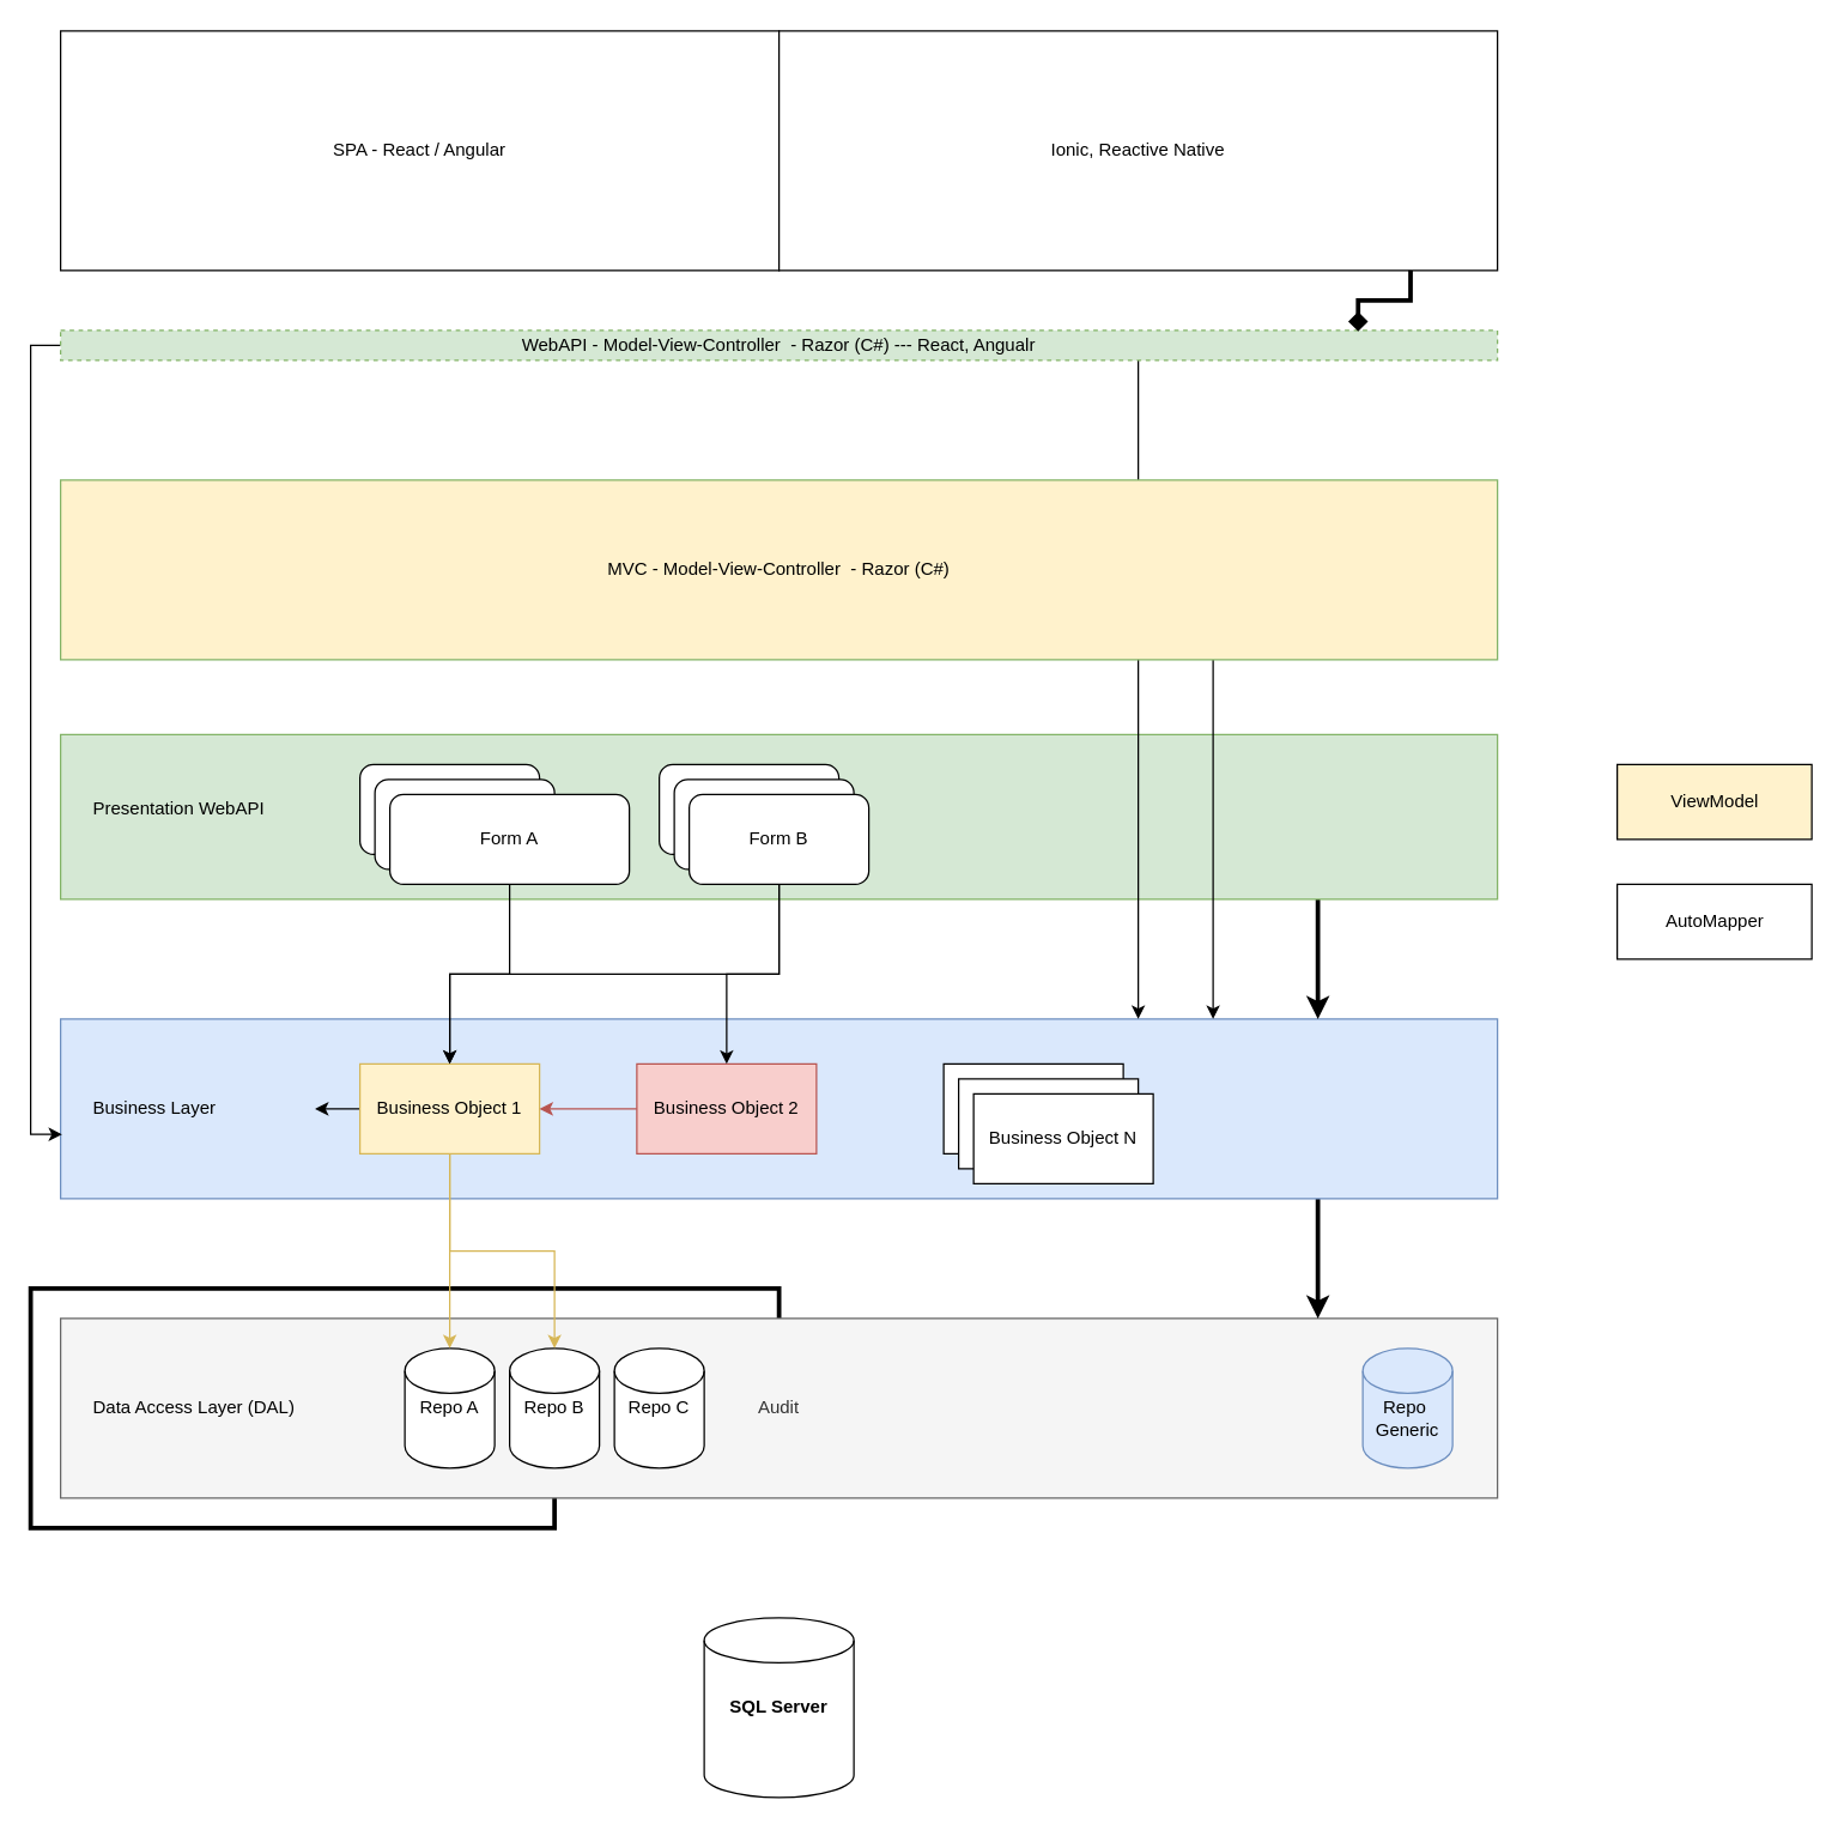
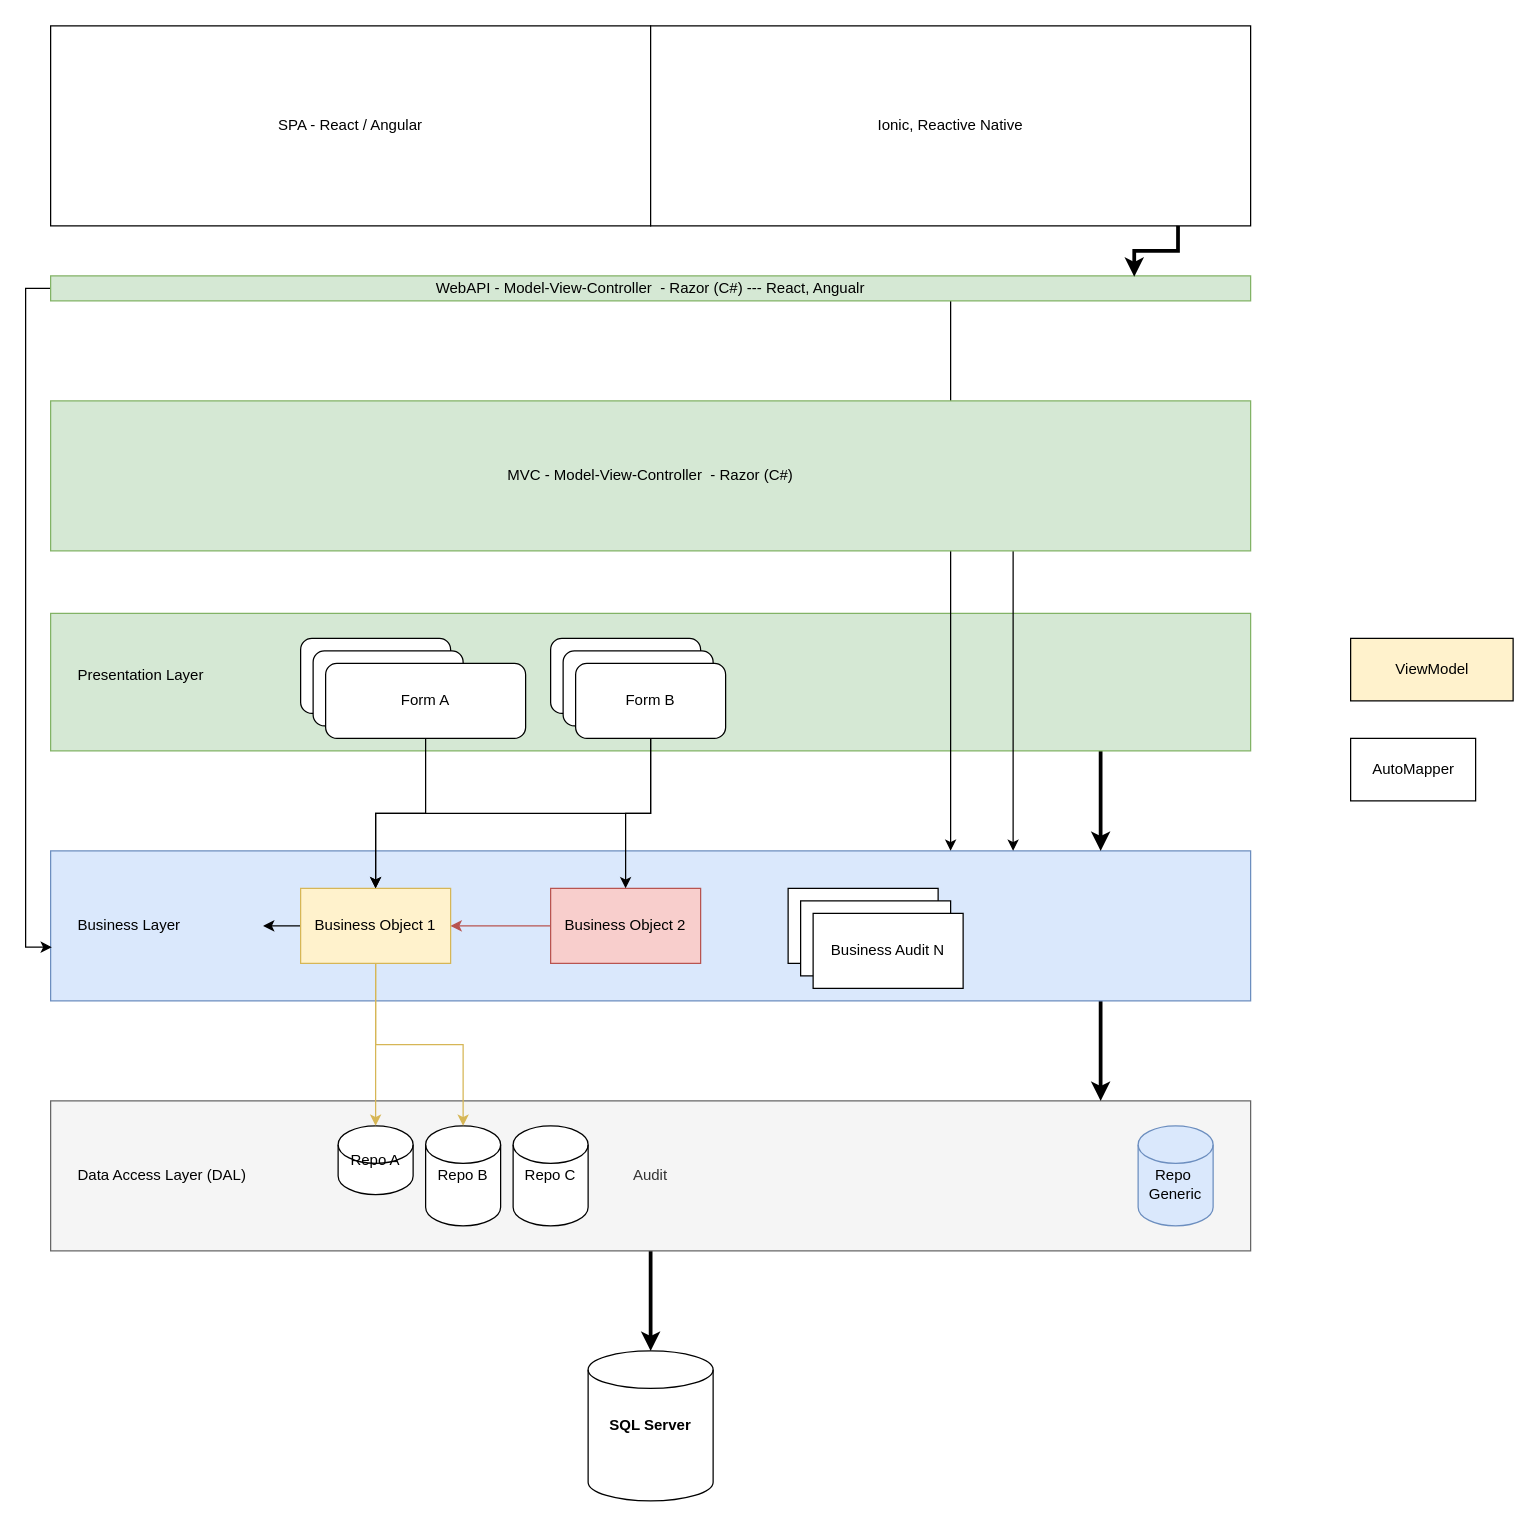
  <mxCell id="0" />
  <mxCell id="1" parent="0" />
- <mxCell id="2" style="edgeStyle=orthogonalEdgeStyle;rounded=0;orthogonalLoop=1;jettySize=auto;html=1;strokeWidth=3;" parent="1" source="3" target="6" edge="1"><mxGeometry relative="1" as="geometry" /></mxCell>
+ <mxCell id="2" style="edgeStyle=orthogonalEdgeStyle;rounded=0;orthogonalLoop=1;jettySize=auto;html=1;strokeWidth=3;" parent="1" source="3" target="33" edge="1"><mxGeometry relative="1" as="geometry" /></mxCell>
  <mxCell id="3" value="Audit" style="rounded=0;whiteSpace=wrap;html=1;fillColor=#f5f5f5;strokeColor=#666666;fontColor=#333333;" parent="1" vertex="1"><mxGeometry x="40" y="880" width="960" height="120" as="geometry" /></mxCell>
  <mxCell id="4" value="Data Access Layer (DAL)" style="text;html=1;strokeColor=none;fillColor=none;align=left;verticalAlign=middle;whiteSpace=wrap;rounded=0;" parent="1" vertex="1"><mxGeometry x="60" y="930" width="150" height="20" as="geometry" /></mxCell>
- <mxCell id="5" value="Repo A" style="shape=cylinder2;whiteSpace=wrap;html=1;boundedLbl=1;backgroundOutline=1;size=15;" parent="1" vertex="1"><mxGeometry x="270" y="900" width="60" height="80" as="geometry" /></mxCell>
+ <mxCell id="5" value="Repo A" style="shape=cylinder2;whiteSpace=wrap;html=1;boundedLbl=1;backgroundOutline=1;size=15;" parent="1" vertex="1"><mxGeometry x="270" y="900" width="60" height="55" as="geometry" /></mxCell>
  <mxCell id="6" value="Repo B" style="shape=cylinder2;whiteSpace=wrap;html=1;boundedLbl=1;backgroundOutline=1;size=15;" parent="1" vertex="1"><mxGeometry x="340" y="900" width="60" height="80" as="geometry" /></mxCell>
  <mxCell id="7" value="Repo C" style="shape=cylinder2;whiteSpace=wrap;html=1;boundedLbl=1;backgroundOutline=1;size=15;" parent="1" vertex="1"><mxGeometry x="410" y="900" width="60" height="80" as="geometry" /></mxCell>
  <mxCell id="8" value="&lt;br&gt;Repo&amp;nbsp; &lt;br&gt;Generic" style="shape=cylinder2;whiteSpace=wrap;html=1;boundedLbl=1;backgroundOutline=1;size=15;fillColor=#dae8fc;strokeColor=#6c8ebf;" parent="1" vertex="1"><mxGeometry x="910" y="900" width="60" height="80" as="geometry" /></mxCell>
  <mxCell id="9" style="edgeStyle=orthogonalEdgeStyle;rounded=0;orthogonalLoop=1;jettySize=auto;html=1;strokeWidth=3;" parent="1" source="10" target="3" edge="1"><mxGeometry relative="1" as="geometry"><Array as="points"><mxPoint x="880" y="840" /><mxPoint x="880" y="840" /></Array></mxGeometry></mxCell>
  <mxCell id="10" value="" style="rounded=0;whiteSpace=wrap;html=1;fillColor=#dae8fc;strokeColor=#6c8ebf;" parent="1" vertex="1"><mxGeometry x="40" y="680" width="960" height="120" as="geometry" /></mxCell>
  <mxCell id="11" value="Business Layer" style="text;html=1;strokeColor=none;fillColor=none;align=left;verticalAlign=middle;whiteSpace=wrap;rounded=0;" parent="1" vertex="1"><mxGeometry x="60" y="730" width="150" height="20" as="geometry" /></mxCell>
  <mxCell id="12" style="edgeStyle=orthogonalEdgeStyle;rounded=0;orthogonalLoop=1;jettySize=auto;html=1;fillColor=#fff2cc;strokeColor=#d6b656;" parent="1" source="15" target="5" edge="1"><mxGeometry relative="1" as="geometry" /></mxCell>
  <mxCell id="13" style="edgeStyle=orthogonalEdgeStyle;rounded=0;orthogonalLoop=1;jettySize=auto;html=1;fillColor=#fff2cc;strokeColor=#d6b656;" parent="1" source="15" target="6" edge="1"><mxGeometry relative="1" as="geometry" /></mxCell>
  <mxCell id="14" value="" style="edgeStyle=orthogonalEdgeStyle;rounded=0;orthogonalLoop=1;jettySize=auto;html=1;" parent="1" source="15" target="11" edge="1"><mxGeometry relative="1" as="geometry" /></mxCell>
  <mxCell id="15" value="Business Object 1" style="rounded=0;whiteSpace=wrap;html=1;align=center;fillColor=#fff2cc;strokeColor=#d6b656;" parent="1" vertex="1"><mxGeometry x="240" y="710" width="120" height="60" as="geometry" /></mxCell>
  <mxCell id="16" style="edgeStyle=orthogonalEdgeStyle;rounded=0;orthogonalLoop=1;jettySize=auto;html=1;fillColor=#f8cecc;strokeColor=#b85450;" parent="1" source="17" target="15" edge="1"><mxGeometry relative="1" as="geometry" /></mxCell>
- <mxCell id="17" value="Business Object 2" style="rounded=0;whiteSpace=wrap;html=1;align=center;fillColor=#f8cecc;strokeColor=#b85450;" parent="1" vertex="1"><mxGeometry x="425" y="710" width="120" height="60" as="geometry" /></mxCell>
+ <mxCell id="17" value="Business Object 2" style="rounded=0;whiteSpace=wrap;html=1;align=center;fillColor=#f8cecc;strokeColor=#b85450;" parent="1" vertex="1"><mxGeometry x="440" y="710" width="120" height="60" as="geometry" /></mxCell>
  <mxCell id="18" value="Business Object 1" style="rounded=0;whiteSpace=wrap;html=1;align=center;" parent="1" vertex="1"><mxGeometry x="630" y="710" width="120" height="60" as="geometry" /></mxCell>
  <mxCell id="19" value="Business Object 1" style="rounded=0;whiteSpace=wrap;html=1;align=center;" parent="1" vertex="1"><mxGeometry x="640" y="720" width="120" height="60" as="geometry" /></mxCell>
- <mxCell id="20" value="Business Object N" style="rounded=0;whiteSpace=wrap;html=1;align=center;" parent="1" vertex="1"><mxGeometry x="650" y="730" width="120" height="60" as="geometry" /></mxCell>
+ <mxCell id="20" value="Business Audit N" style="rounded=0;whiteSpace=wrap;html=1;align=center;" parent="1" vertex="1"><mxGeometry x="650" y="730" width="120" height="60" as="geometry" /></mxCell>
  <mxCell id="21" style="edgeStyle=orthogonalEdgeStyle;rounded=0;orthogonalLoop=1;jettySize=auto;html=1;strokeWidth=3;" parent="1" source="22" edge="1"><mxGeometry relative="1" as="geometry"><mxPoint x="880" y="680" as="targetPoint" /><Array as="points"><mxPoint x="880" y="680" /></Array></mxGeometry></mxCell>
  <mxCell id="22" value="" style="rounded=0;whiteSpace=wrap;html=1;fillColor=#d5e8d4;strokeColor=#82b366;" parent="1" vertex="1"><mxGeometry x="40" y="490" width="960" height="110" as="geometry" /></mxCell>
- <mxCell id="23" value="Presentation WebAPI" style="text;html=1;strokeColor=none;fillColor=none;align=left;verticalAlign=middle;whiteSpace=wrap;rounded=0;" parent="1" vertex="1"><mxGeometry x="60" y="530" width="150" height="20" as="geometry" /></mxCell>
+ <mxCell id="23" value="Presentation Layer" style="text;html=1;strokeColor=none;fillColor=none;align=left;verticalAlign=middle;whiteSpace=wrap;rounded=0;" parent="1" vertex="1"><mxGeometry x="60" y="530" width="150" height="20" as="geometry" /></mxCell>
  <mxCell id="24" value="Form 1" style="rounded=1;whiteSpace=wrap;html=1;align=center;" parent="1" vertex="1"><mxGeometry x="240" y="510" width="120" height="60" as="geometry" /></mxCell>
  <mxCell id="25" value="Form 1" style="rounded=1;whiteSpace=wrap;html=1;align=center;" parent="1" vertex="1"><mxGeometry x="250" y="520" width="120" height="60" as="geometry" /></mxCell>
  <mxCell id="26" style="edgeStyle=orthogonalEdgeStyle;rounded=0;orthogonalLoop=1;jettySize=auto;html=1;" parent="1" source="27" target="15" edge="1"><mxGeometry relative="1" as="geometry" /></mxCell>
  <mxCell id="27" value="Form A" style="rounded=1;whiteSpace=wrap;html=1;align=center;" parent="1" vertex="1"><mxGeometry x="260" y="530" width="160" height="60" as="geometry" /></mxCell>
  <mxCell id="28" value="Form 1" style="rounded=1;whiteSpace=wrap;html=1;align=center;" parent="1" vertex="1"><mxGeometry x="440" y="510" width="120" height="60" as="geometry" /></mxCell>
  <mxCell id="29" value="Form 1" style="rounded=1;whiteSpace=wrap;html=1;align=center;" parent="1" vertex="1"><mxGeometry x="450" y="520" width="120" height="60" as="geometry" /></mxCell>
  <mxCell id="30" style="edgeStyle=orthogonalEdgeStyle;rounded=0;orthogonalLoop=1;jettySize=auto;html=1;" parent="1" source="32" target="17" edge="1"><mxGeometry relative="1" as="geometry" /></mxCell>
  <mxCell id="31" style="edgeStyle=orthogonalEdgeStyle;rounded=0;orthogonalLoop=1;jettySize=auto;html=1;" parent="1" source="32" target="15" edge="1"><mxGeometry relative="1" as="geometry"><Array as="points"><mxPoint x="520" y="650" /><mxPoint x="300" y="650" /></Array></mxGeometry></mxCell>
  <mxCell id="32" value="Form B" style="rounded=1;whiteSpace=wrap;html=1;align=center;" parent="1" vertex="1"><mxGeometry x="460" y="530" width="120" height="60" as="geometry" /></mxCell>
  <mxCell id="33" value="SQL Server" style="shape=cylinder2;whiteSpace=wrap;html=1;boundedLbl=1;backgroundOutline=1;size=15;align=center;fontStyle=1" parent="1" vertex="1"><mxGeometry x="470" y="1080" width="100" height="120" as="geometry" /></mxCell>
  <mxCell id="34" style="edgeStyle=orthogonalEdgeStyle;rounded=0;orthogonalLoop=1;jettySize=auto;html=1;entryX=0.001;entryY=0.642;entryDx=0;entryDy=0;entryPerimeter=0;" parent="1" source="36" target="10" edge="1"><mxGeometry relative="1" as="geometry"><Array as="points"><mxPoint x="20" y="230" /><mxPoint x="20" y="757" /></Array></mxGeometry></mxCell>
  <mxCell id="35" style="edgeStyle=orthogonalEdgeStyle;rounded=0;orthogonalLoop=1;jettySize=auto;html=1;entryX=0.75;entryY=0;entryDx=0;entryDy=0;" edge="1" parent="1" source="36" target="10"><mxGeometry relative="1" as="geometry"><Array as="points"><mxPoint x="760" y="270" /><mxPoint x="760" y="270" /></Array></mxGeometry></mxCell>
- <mxCell id="36" value="WebAPI - Model-View-Controller&amp;nbsp; - Razor (C#) --- React, Angualr" style="rounded=0;whiteSpace=wrap;html=1;fillColor=#d5e8d4;strokeColor=#82b366;dashed=1;" parent="1" vertex="1"><mxGeometry x="40" y="220" width="960" height="20" as="geometry" /></mxCell>
+ <mxCell id="36" value="WebAPI - Model-View-Controller&amp;nbsp; - Razor (C#) --- React, Angualr" style="rounded=0;whiteSpace=wrap;html=1;fillColor=#d5e8d4;strokeColor=#82b366;" parent="1" vertex="1"><mxGeometry x="40" y="220" width="960" height="20" as="geometry" /></mxCell>
  <mxCell id="37" value="SPA - React / Angular" style="rounded=0;whiteSpace=wrap;html=1;align=center;" parent="1" vertex="1"><mxGeometry x="40" y="20" width="480" height="160" as="geometry" /></mxCell>
  <mxCell id="38" value="Ionic, Reactive Native" style="rounded=0;whiteSpace=wrap;html=1;align=center;" parent="1" vertex="1"><mxGeometry x="520" y="20" width="480" height="160" as="geometry" /></mxCell>
  <mxCell id="39" style="edgeStyle=orthogonalEdgeStyle;rounded=0;orthogonalLoop=1;jettySize=auto;html=1;" edge="1" parent="1" source="40" target="10"><mxGeometry relative="1" as="geometry"><Array as="points"><mxPoint x="810" y="630" /><mxPoint x="810" y="630" /></Array></mxGeometry></mxCell>
- <mxCell id="40" value="MVC - Model-View-Controller&amp;nbsp; - Razor (C#)" style="rounded=0;whiteSpace=wrap;html=1;fillColor=#fff2cc;strokeColor=#82b366;" parent="1" vertex="1"><mxGeometry x="40" y="320" width="960" height="120" as="geometry" /></mxCell>
+ <mxCell id="40" value="MVC - Model-View-Controller&amp;nbsp; - Razor (C#)" style="rounded=0;whiteSpace=wrap;html=1;fillColor=#d5e8d4;strokeColor=#82b366;" parent="1" vertex="1"><mxGeometry x="40" y="320" width="960" height="120" as="geometry" /></mxCell>
  <mxCell id="41" value="ViewModel" style="html=1;dashed=0;whitespace=wrap;align=center;fillColor=#fff2cc;" parent="1" vertex="1"><mxGeometry x="1080" y="510" width="130" height="50" as="geometry" /></mxCell>
- <mxCell id="42" value="AutoMapper" style="html=1;dashed=0;whitespace=wrap;align=center;" parent="1" vertex="1"><mxGeometry x="1080" y="590" width="130" height="50" as="geometry" /></mxCell>
- <mxCell id="43" style="edgeStyle=orthogonalEdgeStyle;rounded=0;orthogonalLoop=1;jettySize=auto;html=1;strokeWidth=3;exitX=0.879;exitY=1;exitDx=0;exitDy=0;exitPerimeter=0;entryX=0.903;entryY=0.033;entryDx=0;entryDy=0;entryPerimeter=0;endArrow=diamond;" parent="1" source="38" target="36" edge="1"><mxGeometry relative="1" as="geometry"><mxPoint x="890" y="690" as="targetPoint" /><Array as="points"><mxPoint x="942" y="200" /><mxPoint x="907" y="200" /></Array><mxPoint x="890" y="610" as="sourcePoint" /></mxGeometry></mxCell>
+ <mxCell id="42" value="AutoMapper" style="html=1;dashed=0;whitespace=wrap;align=center;" parent="1" vertex="1"><mxGeometry x="1080" y="590" width="100" height="50" as="geometry" /></mxCell>
+ <mxCell id="43" style="edgeStyle=orthogonalEdgeStyle;rounded=0;orthogonalLoop=1;jettySize=auto;html=1;strokeWidth=3;exitX=0.879;exitY=1;exitDx=0;exitDy=0;exitPerimeter=0;entryX=0.903;entryY=0.033;entryDx=0;entryDy=0;entryPerimeter=0;" parent="1" source="38" target="36" edge="1"><mxGeometry relative="1" as="geometry"><mxPoint x="890" y="690" as="targetPoint" /><Array as="points"><mxPoint x="942" y="200" /><mxPoint x="907" y="200" /></Array><mxPoint x="890" y="610" as="sourcePoint" /></mxGeometry></mxCell>
